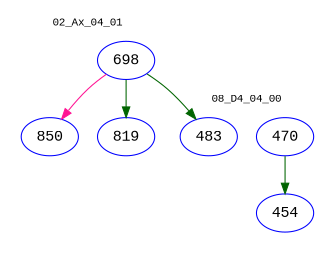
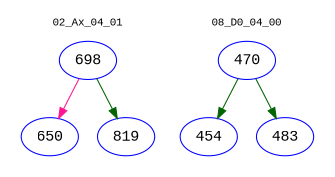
  digraph {
    fontname="Liberation Mono"
    node [color=blue fontname="Liberation Mono"]
    edge [color=darkgreen fontname="Liberation Mono"]
    n1 [label=698]
-   n2 [label=850]
+   n2 [label=650]
    n3 [label=819]
    n4 [label=470]
    n5 [label=454]
    n6 [label=483]
    subgraph cluster_1 {
      color=white
      fontsize=10
      label="02_Ax_04_01"
      n1
      n2
      n3
    }
    subgraph cluster_2 {
      color=white
      fontsize=10
-     label="08_D4_04_00"
+     label="08_D0_04_00"
      n4
      n5
      n6
    }
    n1 -> n2 [color=deeppink]
    n1 -> n3
    n4 -> n5
-   n1 -> n6
+   n4 -> n6
  }
